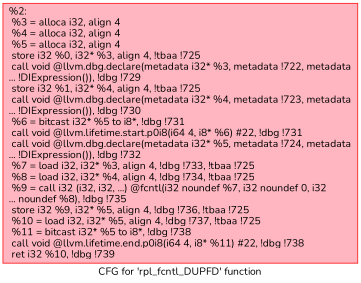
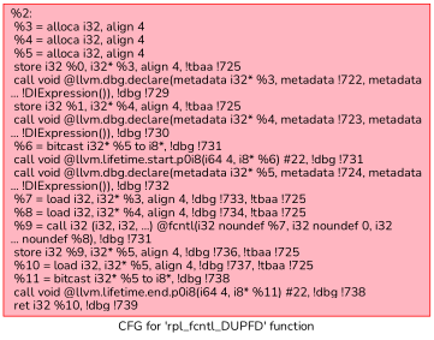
  digraph {
    label="CFG for 'rpl_fcntl_DUPFD' function"
    fontname=Nunito
-   n1 [color=red fillcolor=lightpink label="{%2:\l  %3 = alloca i32, align 4\l  %4 = alloca i32, align 4\l  %5 = alloca i32, align 4\l  store i32 %0, i32* %3, align 4, !tbaa !725\l  call void @llvm.dbg.declare(metadata i32* %3, metadata !722, metadata\l... !DIExpression()), !dbg !729\l  store i32 %1, i32* %4, align 4, !tbaa !725\l  call void @llvm.dbg.declare(metadata i32* %4, metadata !723, metadata\l... !DIExpression()), !dbg !730\l  %6 = bitcast i32* %5 to i8*, !dbg !731\l  call void @llvm.lifetime.start.p0i8(i64 4, i8* %6) #22, !dbg !731\l  call void @llvm.dbg.declare(metadata i32* %5, metadata !724, metadata\l... !DIExpression()), !dbg !732\l  %7 = load i32, i32* %3, align 4, !dbg !733, !tbaa !725\l  %8 = load i32, i32* %4, align 4, !dbg !734, !tbaa !725\l  %9 = call i32 (i32, i32, ...) @fcntl(i32 noundef %7, i32 noundef 0, i32\l... noundef %8), !dbg !735\l  store i32 %9, i32* %5, align 4, !dbg !736, !tbaa !725\l  %10 = load i32, i32* %5, align 4, !dbg !737, !tbaa !725\l  %11 = bitcast i32* %5 to i8*, !dbg !738\l  call void @llvm.lifetime.end.p0i8(i64 4, i8* %11) #22, !dbg !738\l  ret i32 %10, !dbg !739\l}" shape=record style=filled fontname=Nunito]
+   n1 [color=red fillcolor=lightpink label="{%2:\l  %3 = alloca i32, align 4\l  %4 = alloca i32, align 4\l  %5 = alloca i32, align 4\l  store i32 %0, i32* %3, align 4, !tbaa !725\l  call void @llvm.dbg.declare(metadata i32* %3, metadata !722, metadata\l... !DIExpression()), !dbg !729\l  store i32 %1, i32* %4, align 4, !tbaa !725\l  call void @llvm.dbg.declare(metadata i32* %4, metadata !723, metadata\l... !DIExpression()), !dbg !730\l  %6 = bitcast i32* %5 to i8*, !dbg !731\l  call void @llvm.lifetime.start.p0i8(i64 4, i8* %6) #22, !dbg !731\l  call void @llvm.dbg.declare(metadata i32* %5, metadata !724, metadata\l... !DIExpression()), !dbg !732\l  %7 = load i32, i32* %3, align 4, !dbg !733, !tbaa !725\l  %8 = load i32, i32* %4, align 4, !dbg !734, !tbaa !725\l  %9 = call i32 (i32, i32, ...) @fcntl(i32 noundef %7, i32 noundef 0, i32\l... noundef %8), !dbg !731\l  store i32 %9, i32* %5, align 4, !dbg !736, !tbaa !725\l  %10 = load i32, i32* %5, align 4, !dbg !737, !tbaa !725\l  %11 = bitcast i32* %5 to i8*, !dbg !738\l  call void @llvm.lifetime.end.p0i8(i64 4, i8* %11) #22, !dbg !738\l  ret i32 %10, !dbg !739\l}" shape=record style=filled fontname=Nunito]
  }
